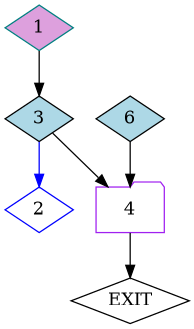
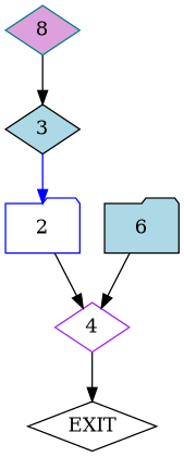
  digraph {
    node [color=black fillcolor=white shape=diamond style=filled]
    edge [color=black]
-   1 [color=teal fillcolor=plum]
+   1 [color=teal fillcolor=plum label=8]
    3 [fillcolor=lightblue]
    n3 [label=EXIT]
-   2 [color=blue]
-   4 [color=purple shape=folder]
-   6 [fillcolor=lightblue]
+   2 [color=blue shape=folder]
+   4 [color=purple]
+   6 [fillcolor=lightblue shape=folder]
    1 -> 3
    3 -> 2 [color=blue]
-   3 -> 4
+   2 -> 4
    4 -> n3
    6 -> 4
  }
